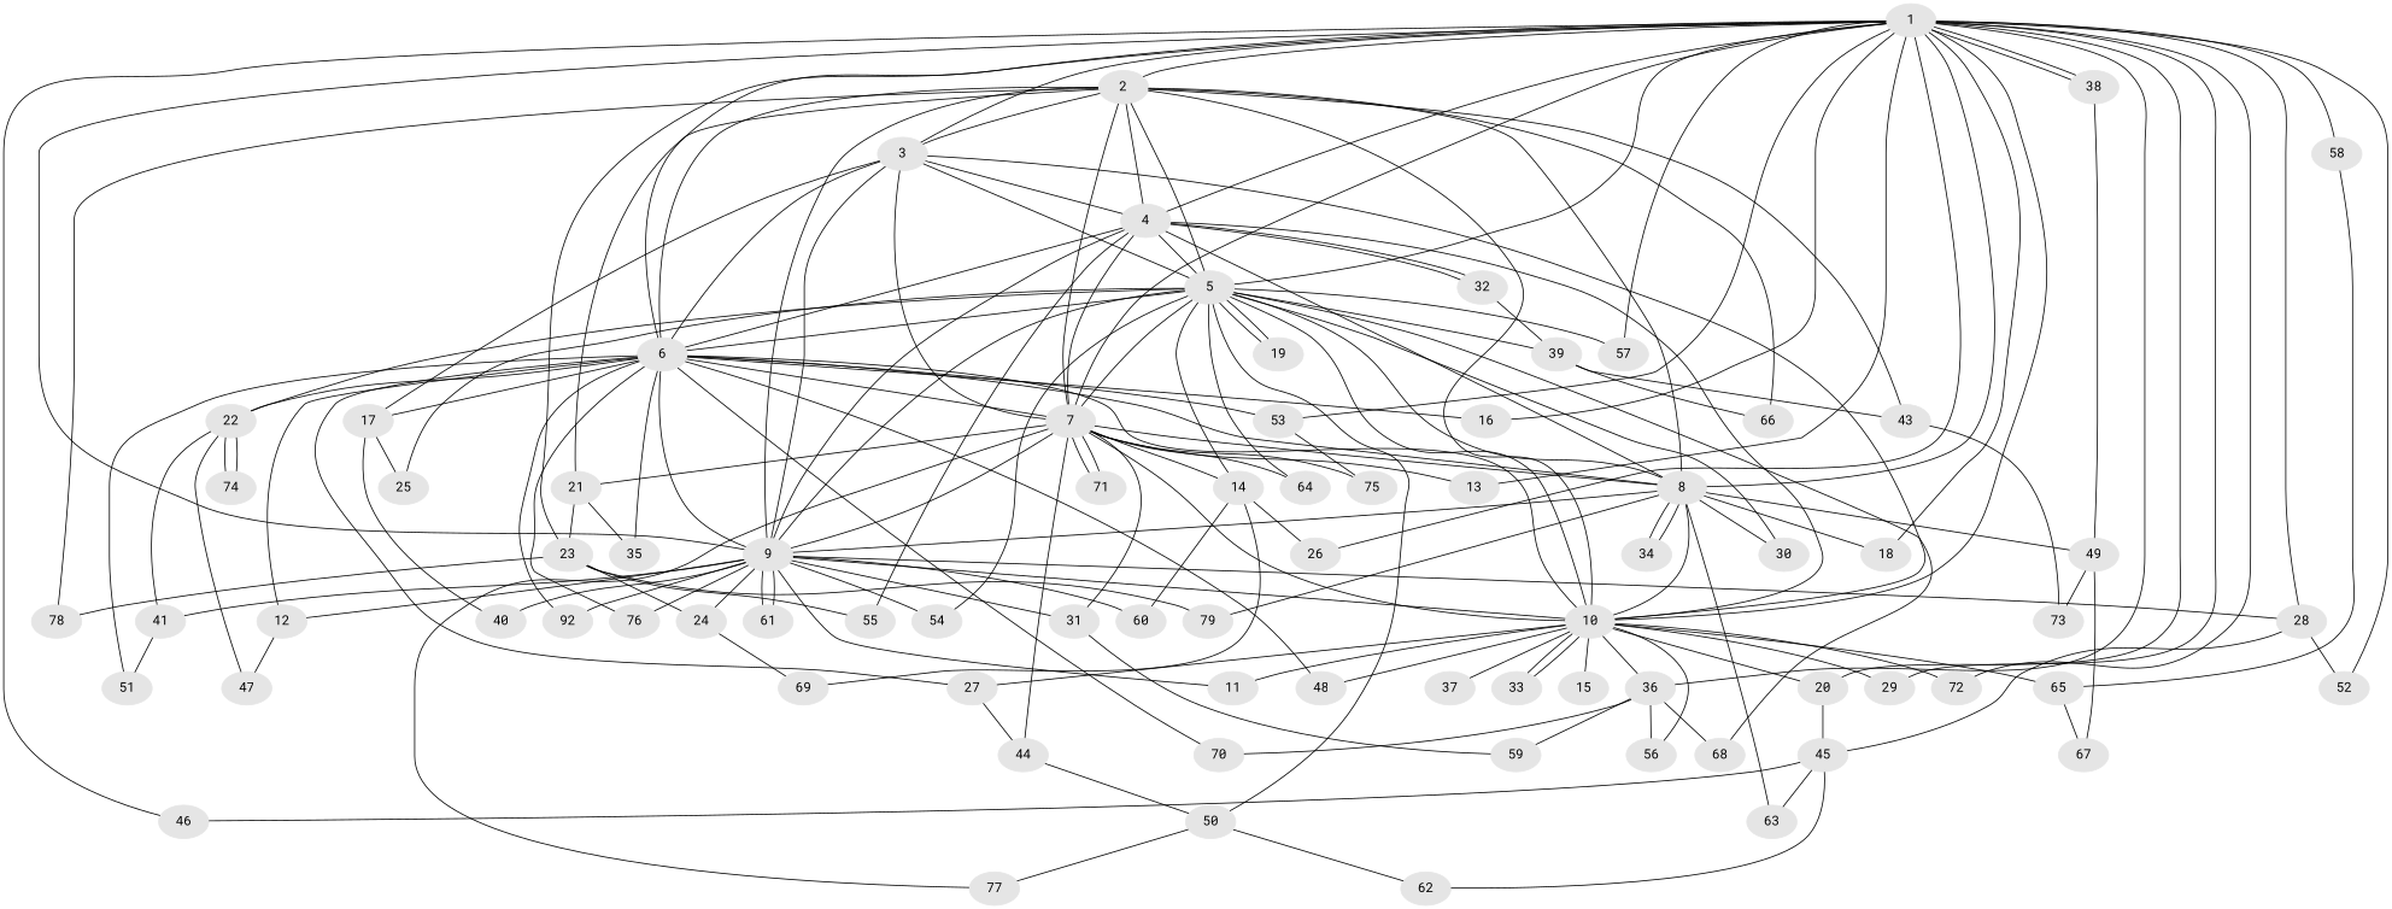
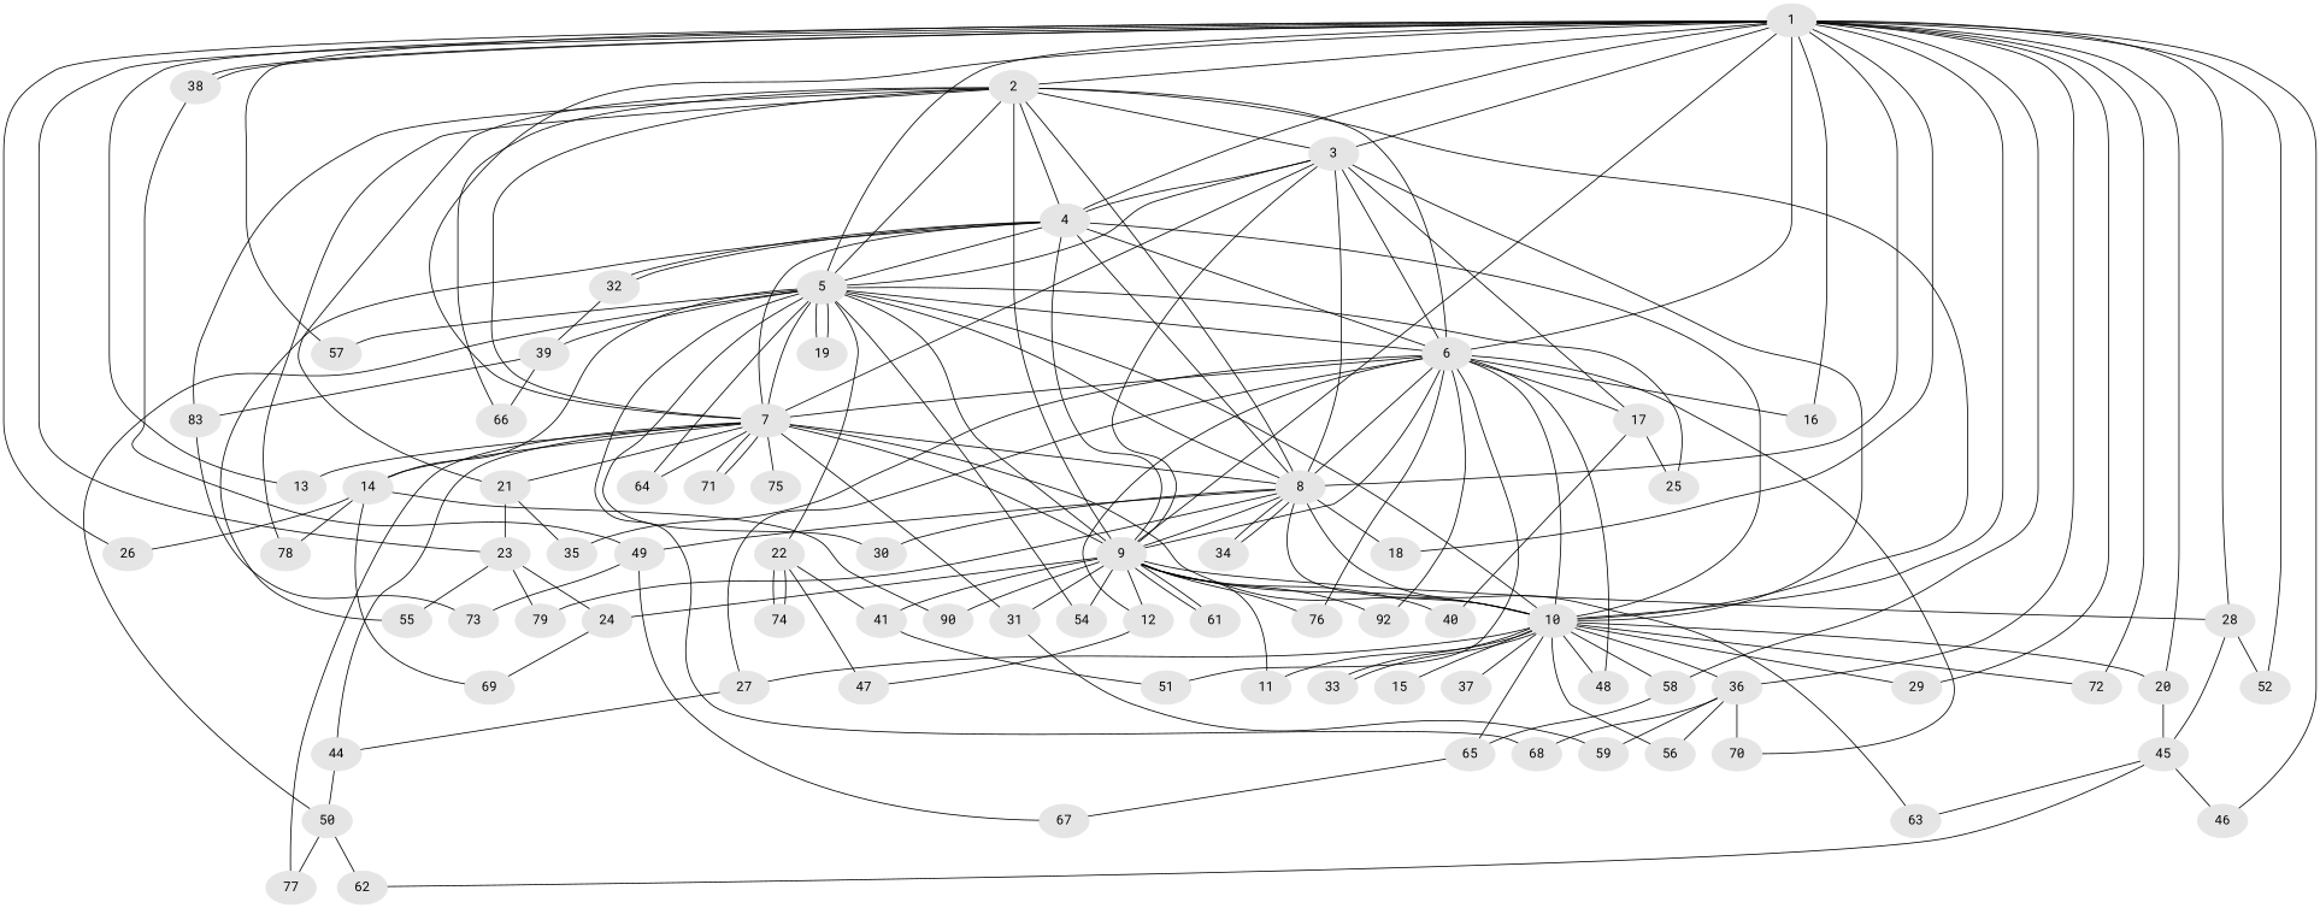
  graph {
    fontname="Roboto Mono"
    node [color=gray90 fontname="Roboto Mono" style=filled]
    edge [fontname="Roboto Mono"]
    1
    2
    3
    4
    5
    6
    7
    8
    9
    10
    13
    16
    18
    20
    23
    26
    28
    29
    36
    38
    46
    52
-   53
    57
    58
    72
    21
-   43
+   43 [label=83]
    66
    78
    17
    32
    55
    14
    19
    22
    25
    30
    39
    50
    54
    64
    68
    12
    27
    35
    n47 [label=92]
    48
    51
    70
    76
    31
    44
    71
    75
    77
    34
    49
    63
    79
    11
    24
    40
    41
-   60
+   60 [label=90]
    61
    15
    37
    33
    56
    65
    45
    59
    73
    69
    47
    74
    62
    67
    1 -- 2
    1 -- 3
    1 -- 4
    1 -- 5
    1 -- 6
    1 -- 7
    1 -- 8
    1 -- 9
    1 -- 10
    1 -- 13
    1 -- 16
    1 -- 18
    1 -- 20
    1 -- 23
    1 -- 26
    1 -- 28
    1 -- 29
    1 -- 36
    1 -- 38
    1 -- 38
    1 -- 46
    1 -- 52
-   1 -- 53
    1 -- 57
    1 -- 58
    1 -- 72
    2 -- 3
    2 -- 4
    2 -- 5
    2 -- 6
    2 -- 7
    2 -- 8
    2 -- 9
    2 -- 10
    2 -- 21
    2 -- 43
    2 -- 66
    2 -- 78
    3 -- 4
    3 -- 5
    3 -- 6
    3 -- 7
+   3 -- 8
    3 -- 9
    3 -- 10
    3 -- 17
    4 -- 5
    4 -- 6
    4 -- 7
    4 -- 8
    4 -- 9
    4 -- 10
    4 -- 32
    4 -- 32
    4 -- 55
    5 -- 6
    5 -- 7
    5 -- 8
    5 -- 9
    5 -- 10
    5 -- 57
    5 -- 14
    5 -- 19
    5 -- 19
    5 -- 22
    5 -- 25
    5 -- 30
    5 -- 39
    5 -- 50
    5 -- 54
    5 -- 64
    5 -- 68
    6 -- 7
    6 -- 8
    6 -- 9
    6 -- 10
    6 -- 16
-   6 -- 53
    6 -- 17
-   6 -- 22
    6 -- 12
    6 -- 27
    6 -- 35
    6 -- n47
    6 -- 48
    6 -- 51
    6 -- 70
    6 -- 76
    7 -- 8
    7 -- 9
    7 -- 10
    7 -- 13
    7 -- 21
    7 -- 14
    7 -- 64
    7 -- 31
    7 -- 44
    7 -- 71
    7 -- 71
    7 -- 75
    7 -- 77
    8 -- 9
    8 -- 10
    8 -- 18
    8 -- 30
    8 -- 34
    8 -- 34
    8 -- 49
    8 -- 63
    8 -- 79
    9 -- 10
    9 -- 28
    9 -- 54
    9 -- 12
    9 -- n47
    9 -- 76
    9 -- 31
    9 -- 11
    9 -- 24
    9 -- 40
    9 -- 41
    9 -- 60
    9 -- 61
    9 -- 61
    10 -- 20
    10 -- 29
    10 -- 36
+   10 -- 58
    10 -- 72
    10 -- 27
    10 -- 48
    10 -- 11
    10 -- 15
    10 -- 37
    10 -- 33
    10 -- 33
    10 -- 56
    10 -- 65
    20 -- 45
    23 -- 55
    23 -- 79
    23 -- 24
    28 -- 52
    28 -- 45
    36 -- 68
    36 -- 70
    36 -- 56
    36 -- 59
    38 -- 49
-   53 -- 75
    58 -- 65
    21 -- 23
    21 -- 35
    43 -- 73
    17 -- 25
    17 -- 40
    32 -- 39
    14 -- 26
-   23 -- 78
+   14 -- 78
    14 -- 60
    14 -- 69
    22 -- 41
    22 -- 47
    22 -- 74
    22 -- 74
    39 -- 43
    39 -- 66
    50 -- 77
    50 -- 62
    12 -- 47
    27 -- 44
    31 -- 59
    44 -- 50
    49 -- 73
    49 -- 67
    24 -- 69
    41 -- 51
    65 -- 67
    45 -- 46
    45 -- 63
    45 -- 62
  }
